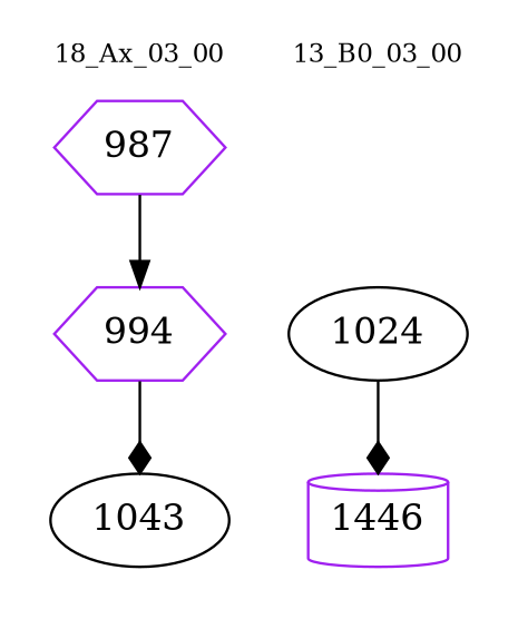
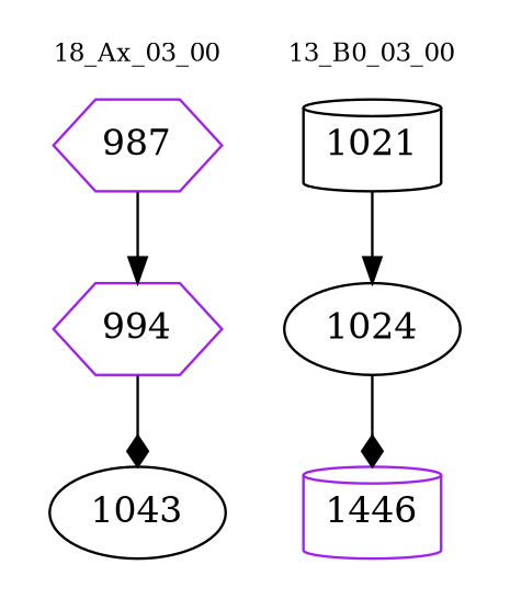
  digraph {
    node [color=purple shape=hexagon]
    edge [arrowhead=normal color=black]
    n1 [label=987]
    n2 [label=994]
    n3 [color=black label=1043 shape=ellipse]
+   n4 [color=black label=1021 shape=cylinder]
    n5 [color=black label=1024 shape=ellipse]
    n6 [label=1446 shape=cylinder]
    subgraph cluster_1 {
      color=white
      fontsize=10
      label="18_Ax_03_00"
      n1
      n2
      n3
    }
    subgraph cluster_2 {
      color=white
      fontsize=10
      label="13_B0_03_00"
+     n4
      n5
      n6
    }
    n1 -> n2
    n2 -> n3 [arrowhead=diamond]
+   n4 -> n5
    n5 -> n6 [arrowhead=diamond]
  }
